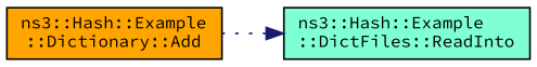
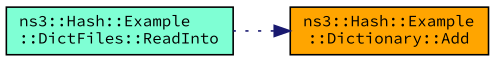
  digraph {
    rankdir=RL
    fontname="Source Code Pro"
    node [color=black fontname="Source Code Pro" fontsize=10 shape=record style=filled]
    n1 [fillcolor=orange fontcolor=black height=0.2 label="ns3::Hash::Example\l::Dictionary::Add" width=0.4]
    n2 [fillcolor=aquamarine height=0.2 label="ns3::Hash::Example\l::DictFiles::ReadInto" width=0.4]
-   n2 -> n1 [color=midnightblue dir=back fontname="Source Code Pro" fontsize=10 labelfontname=Helvetica labelfontsize=10 style=dotted]
+   n1 -> n2 [color=midnightblue dir=back fontname="Source Code Pro" fontsize=10 labelfontname=Helvetica labelfontsize=10 style=dotted]
  }
